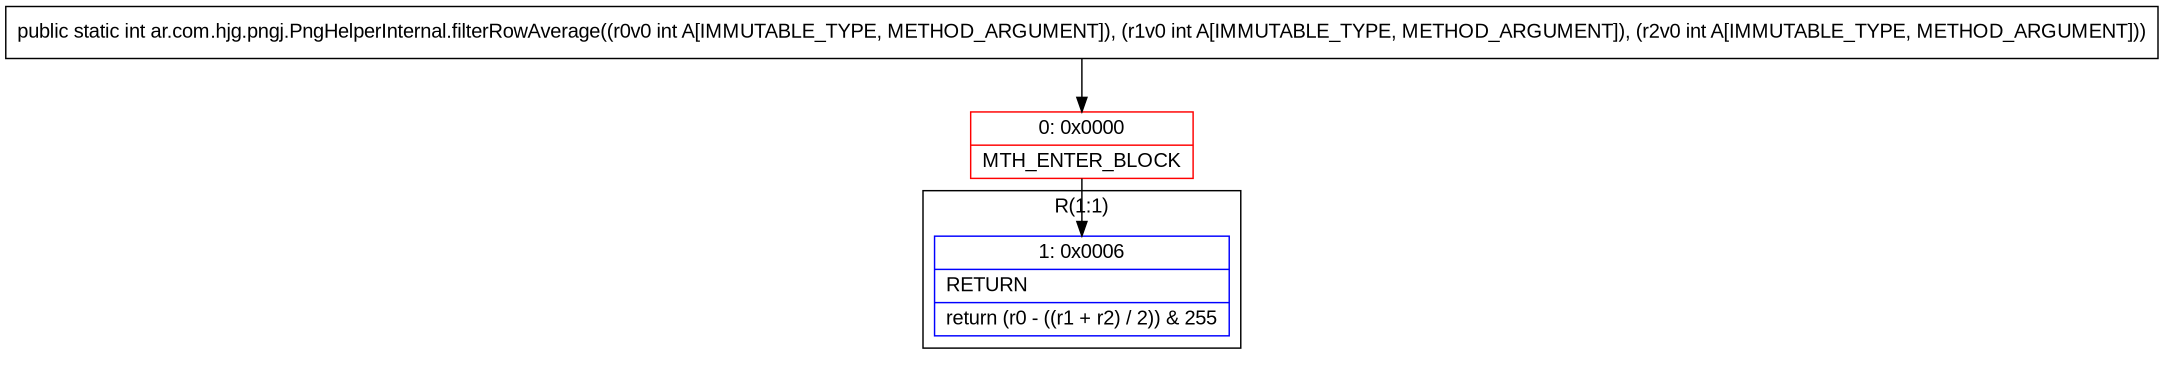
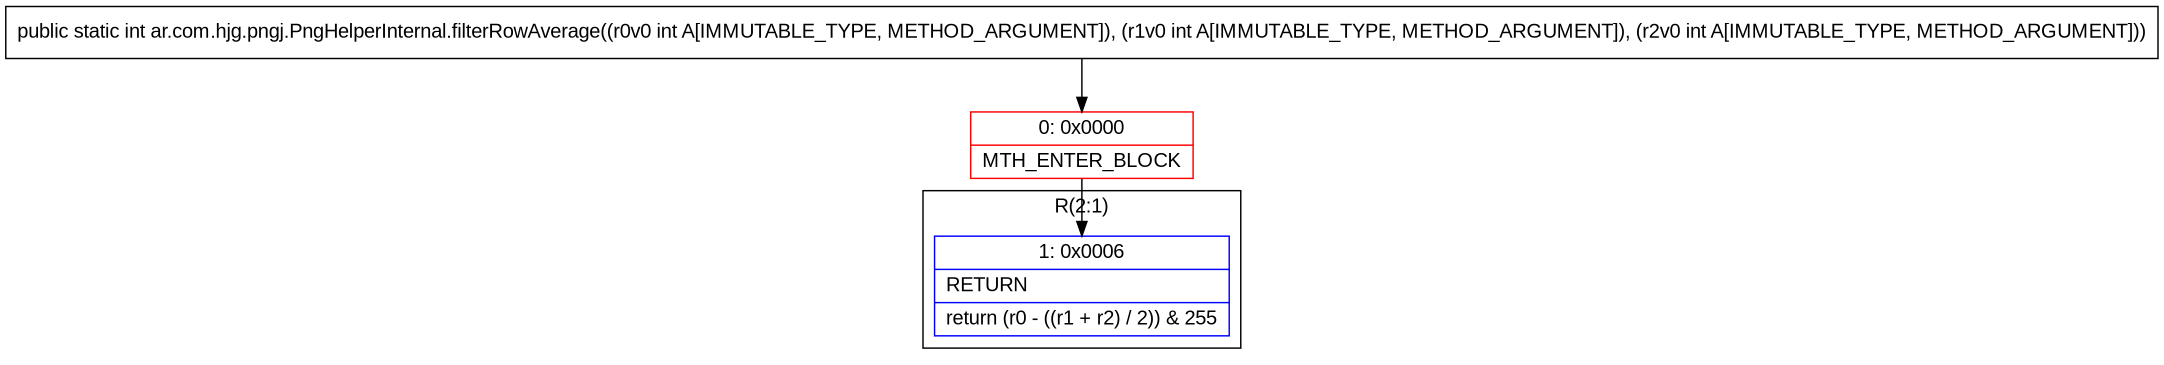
  digraph {
    fontname="Liberation Sans"
    node [shape=record fontname="Liberation Sans"]
    edge [fontname="Liberation Sans"]
    n1 [color=blue label="{1\:\ 0x0006|RETURN\l|return (r0 \- ((r1 + r2) \/ 2)) & 255\l}"]
    n2 [color=red label="{0\:\ 0x0000|MTH_ENTER_BLOCK\l}"]
    n3 [label="{public static int ar.com.hjg.pngj.PngHelperInternal.filterRowAverage((r0v0 int A[IMMUTABLE_TYPE, METHOD_ARGUMENT]), (r1v0 int A[IMMUTABLE_TYPE, METHOD_ARGUMENT]), (r2v0 int A[IMMUTABLE_TYPE, METHOD_ARGUMENT])) }"]
    subgraph cluster_1 {
-     label="R(1:1)"
+     label="R(2:1)"
      n1
    }
    n2 -> n1
    n3 -> n2
  }
